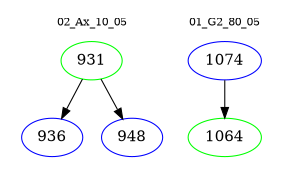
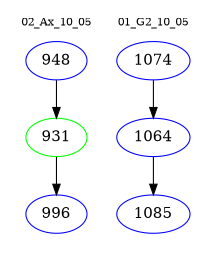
  digraph {
    node [color=blue]
    edge [color=black]
-   n1 [label=936]
+   n1 [label=996]
    n2 [color=green label=931]
    n3 [label=948]
    n4 [label=1074]
-   n5 [color=green label=1064]
+   n5 [label=1064]
+   n6 [label=1085]
    subgraph cluster_1 {
      color=white
      fontsize=10
      label="02_Ax_10_05"
      n1
      n2
      n3
    }
    subgraph cluster_2 {
      color=white
      fontsize=10
-     label="01_G2_80_05"
+     label="01_G2_10_05"
      n4
      n5
+     n6
    }
    n2 -> n1
-   n2 -> n3
+   n3 -> n2
    n4 -> n5
+   n5 -> n6
  }
